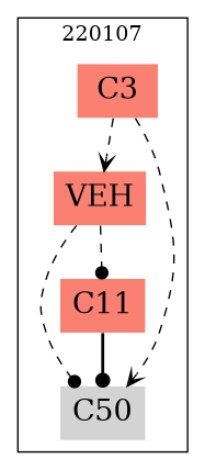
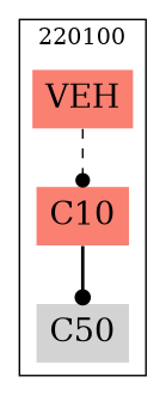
  strict digraph {
    node [fillcolor=salmon fontsize=20 shape=plaintext style=filled]
    edge [arrowhead=dot style=dashed]
    n1 [label=VEH]
    n2 [fillcolor=lightgrey label=C50]
-   n3 [label=C3]
-   n4 [label=C11]
+   n4 [label=C10]
    subgraph cluster_1 {
-     label=220107
+     label=220100
      labeldoc=t
      n1
      n2
-     n3
      n4
    }
-   n1 -> n2
    n1 -> n4
-   n3 -> n1 [arrowhead=vee]
-   n3 -> n2 [arrowhead=vee]
    n4 -> n2 [style=bold]
  }
